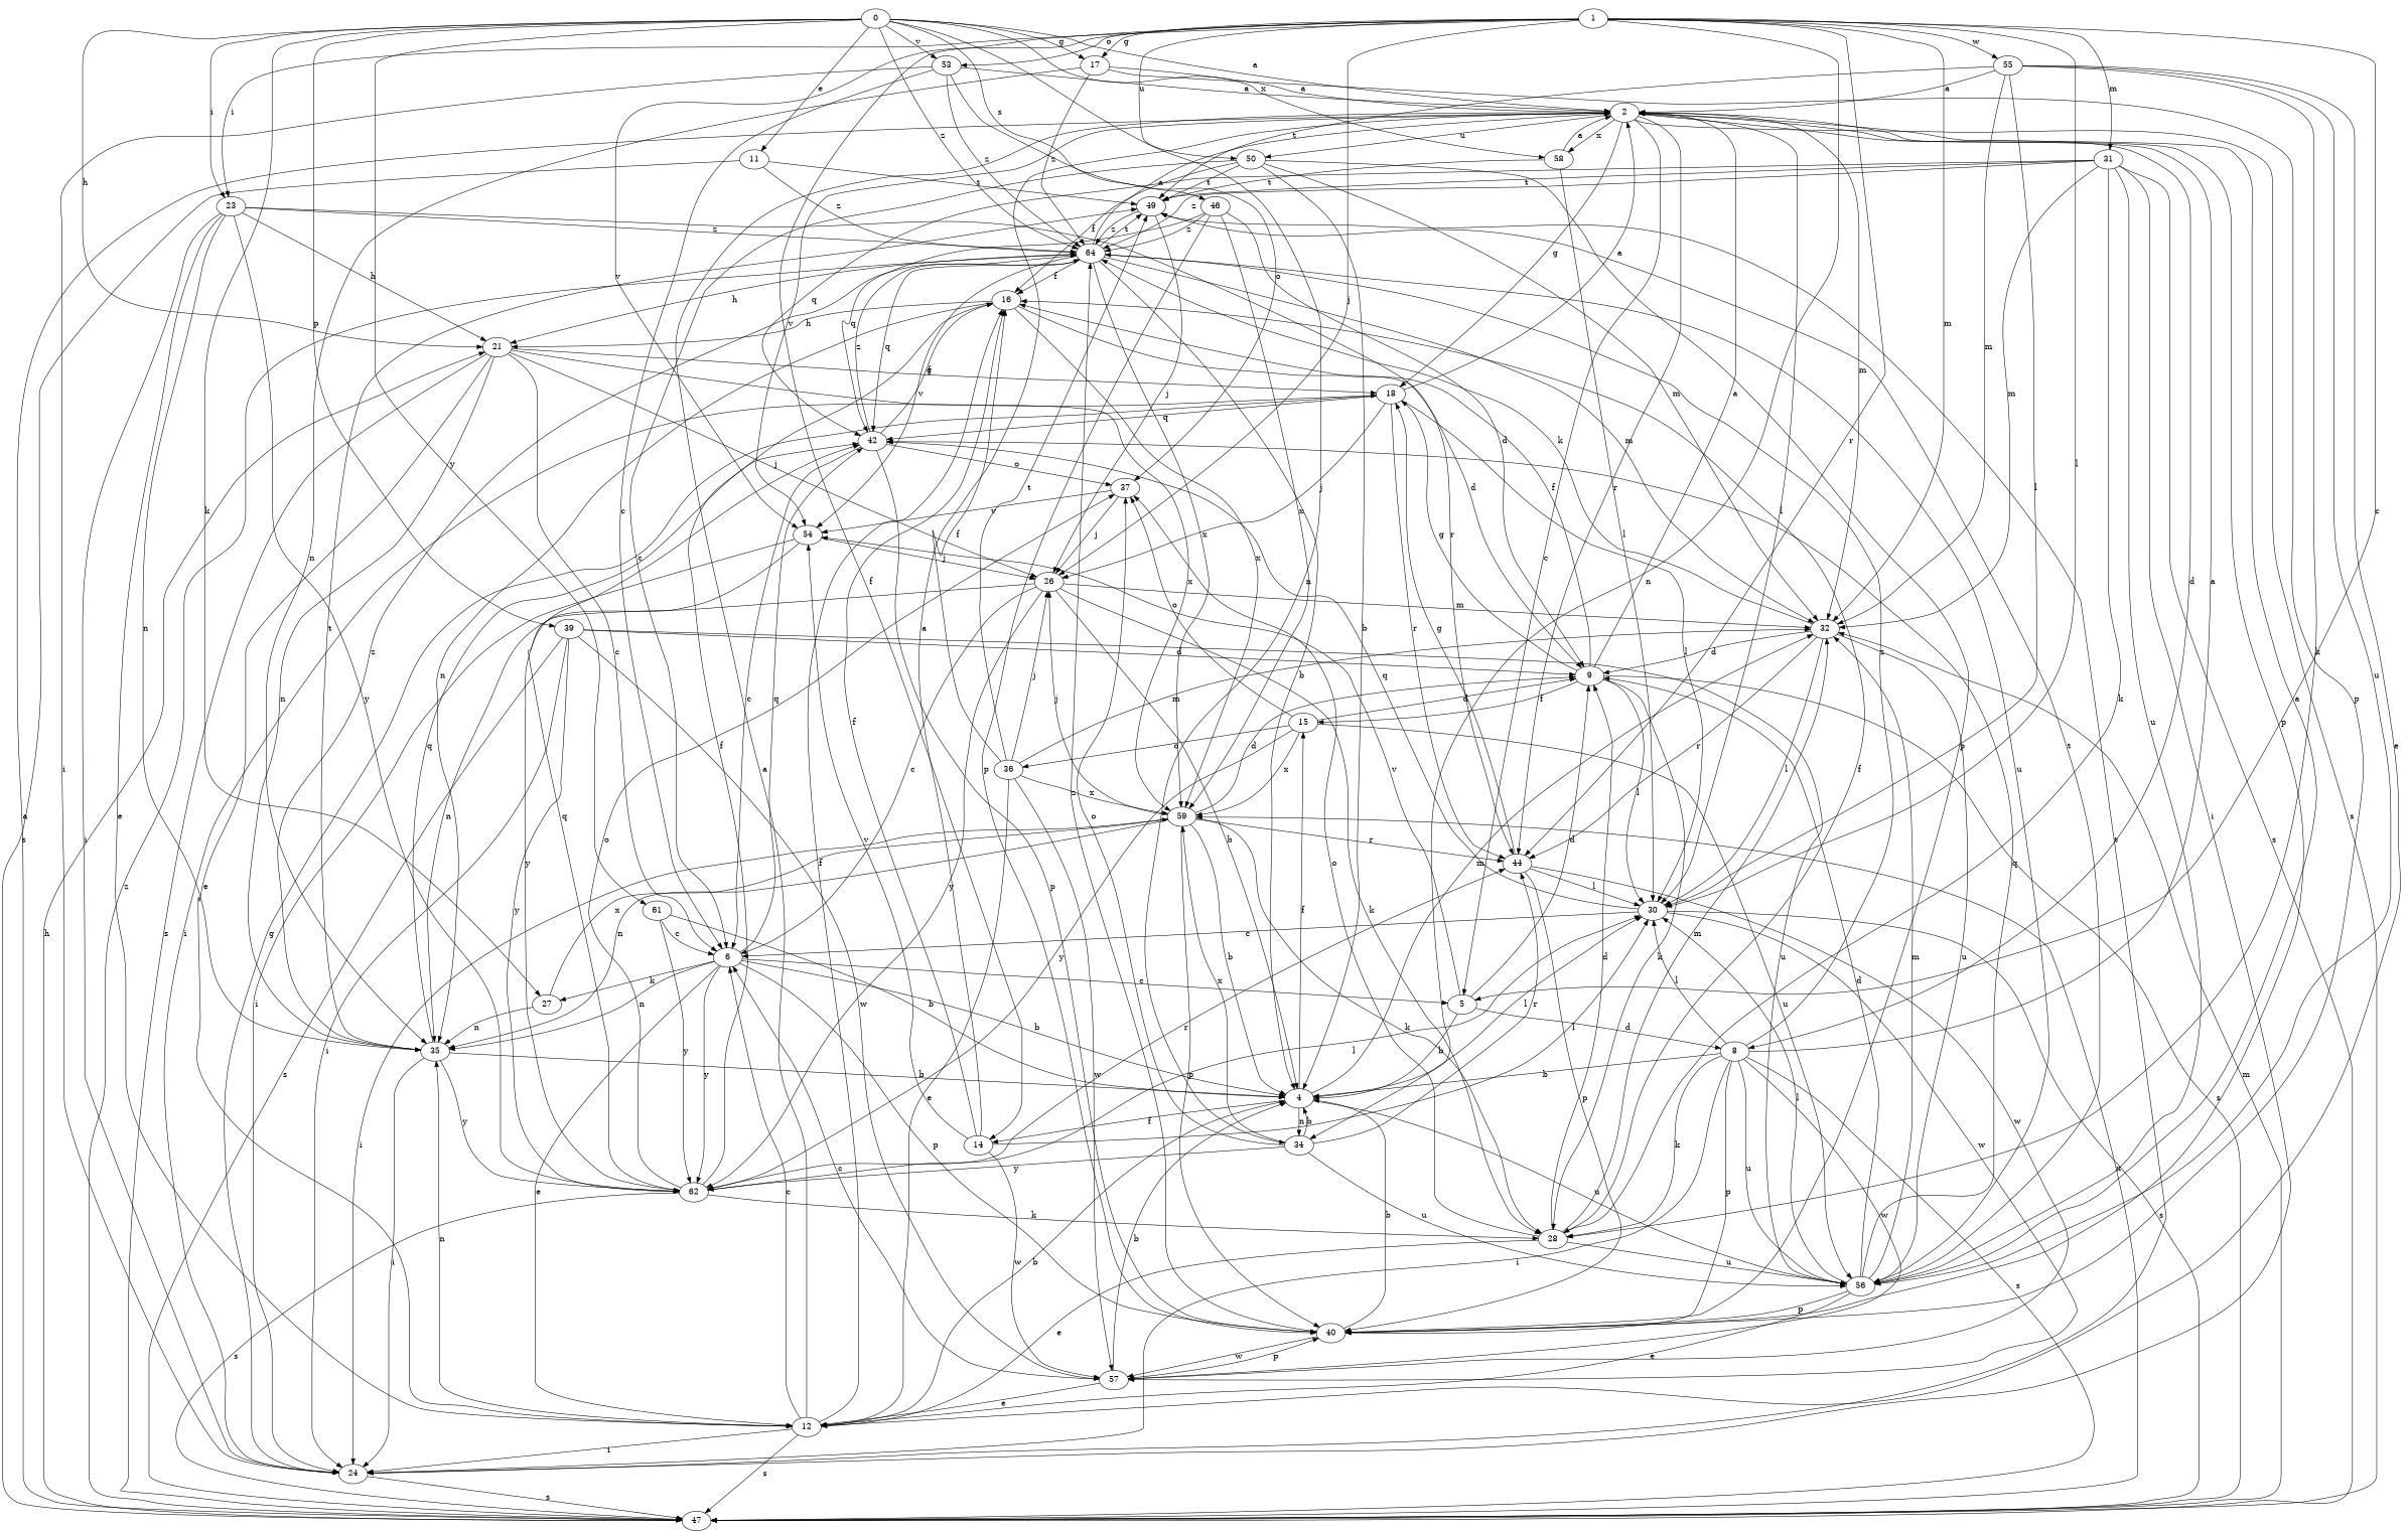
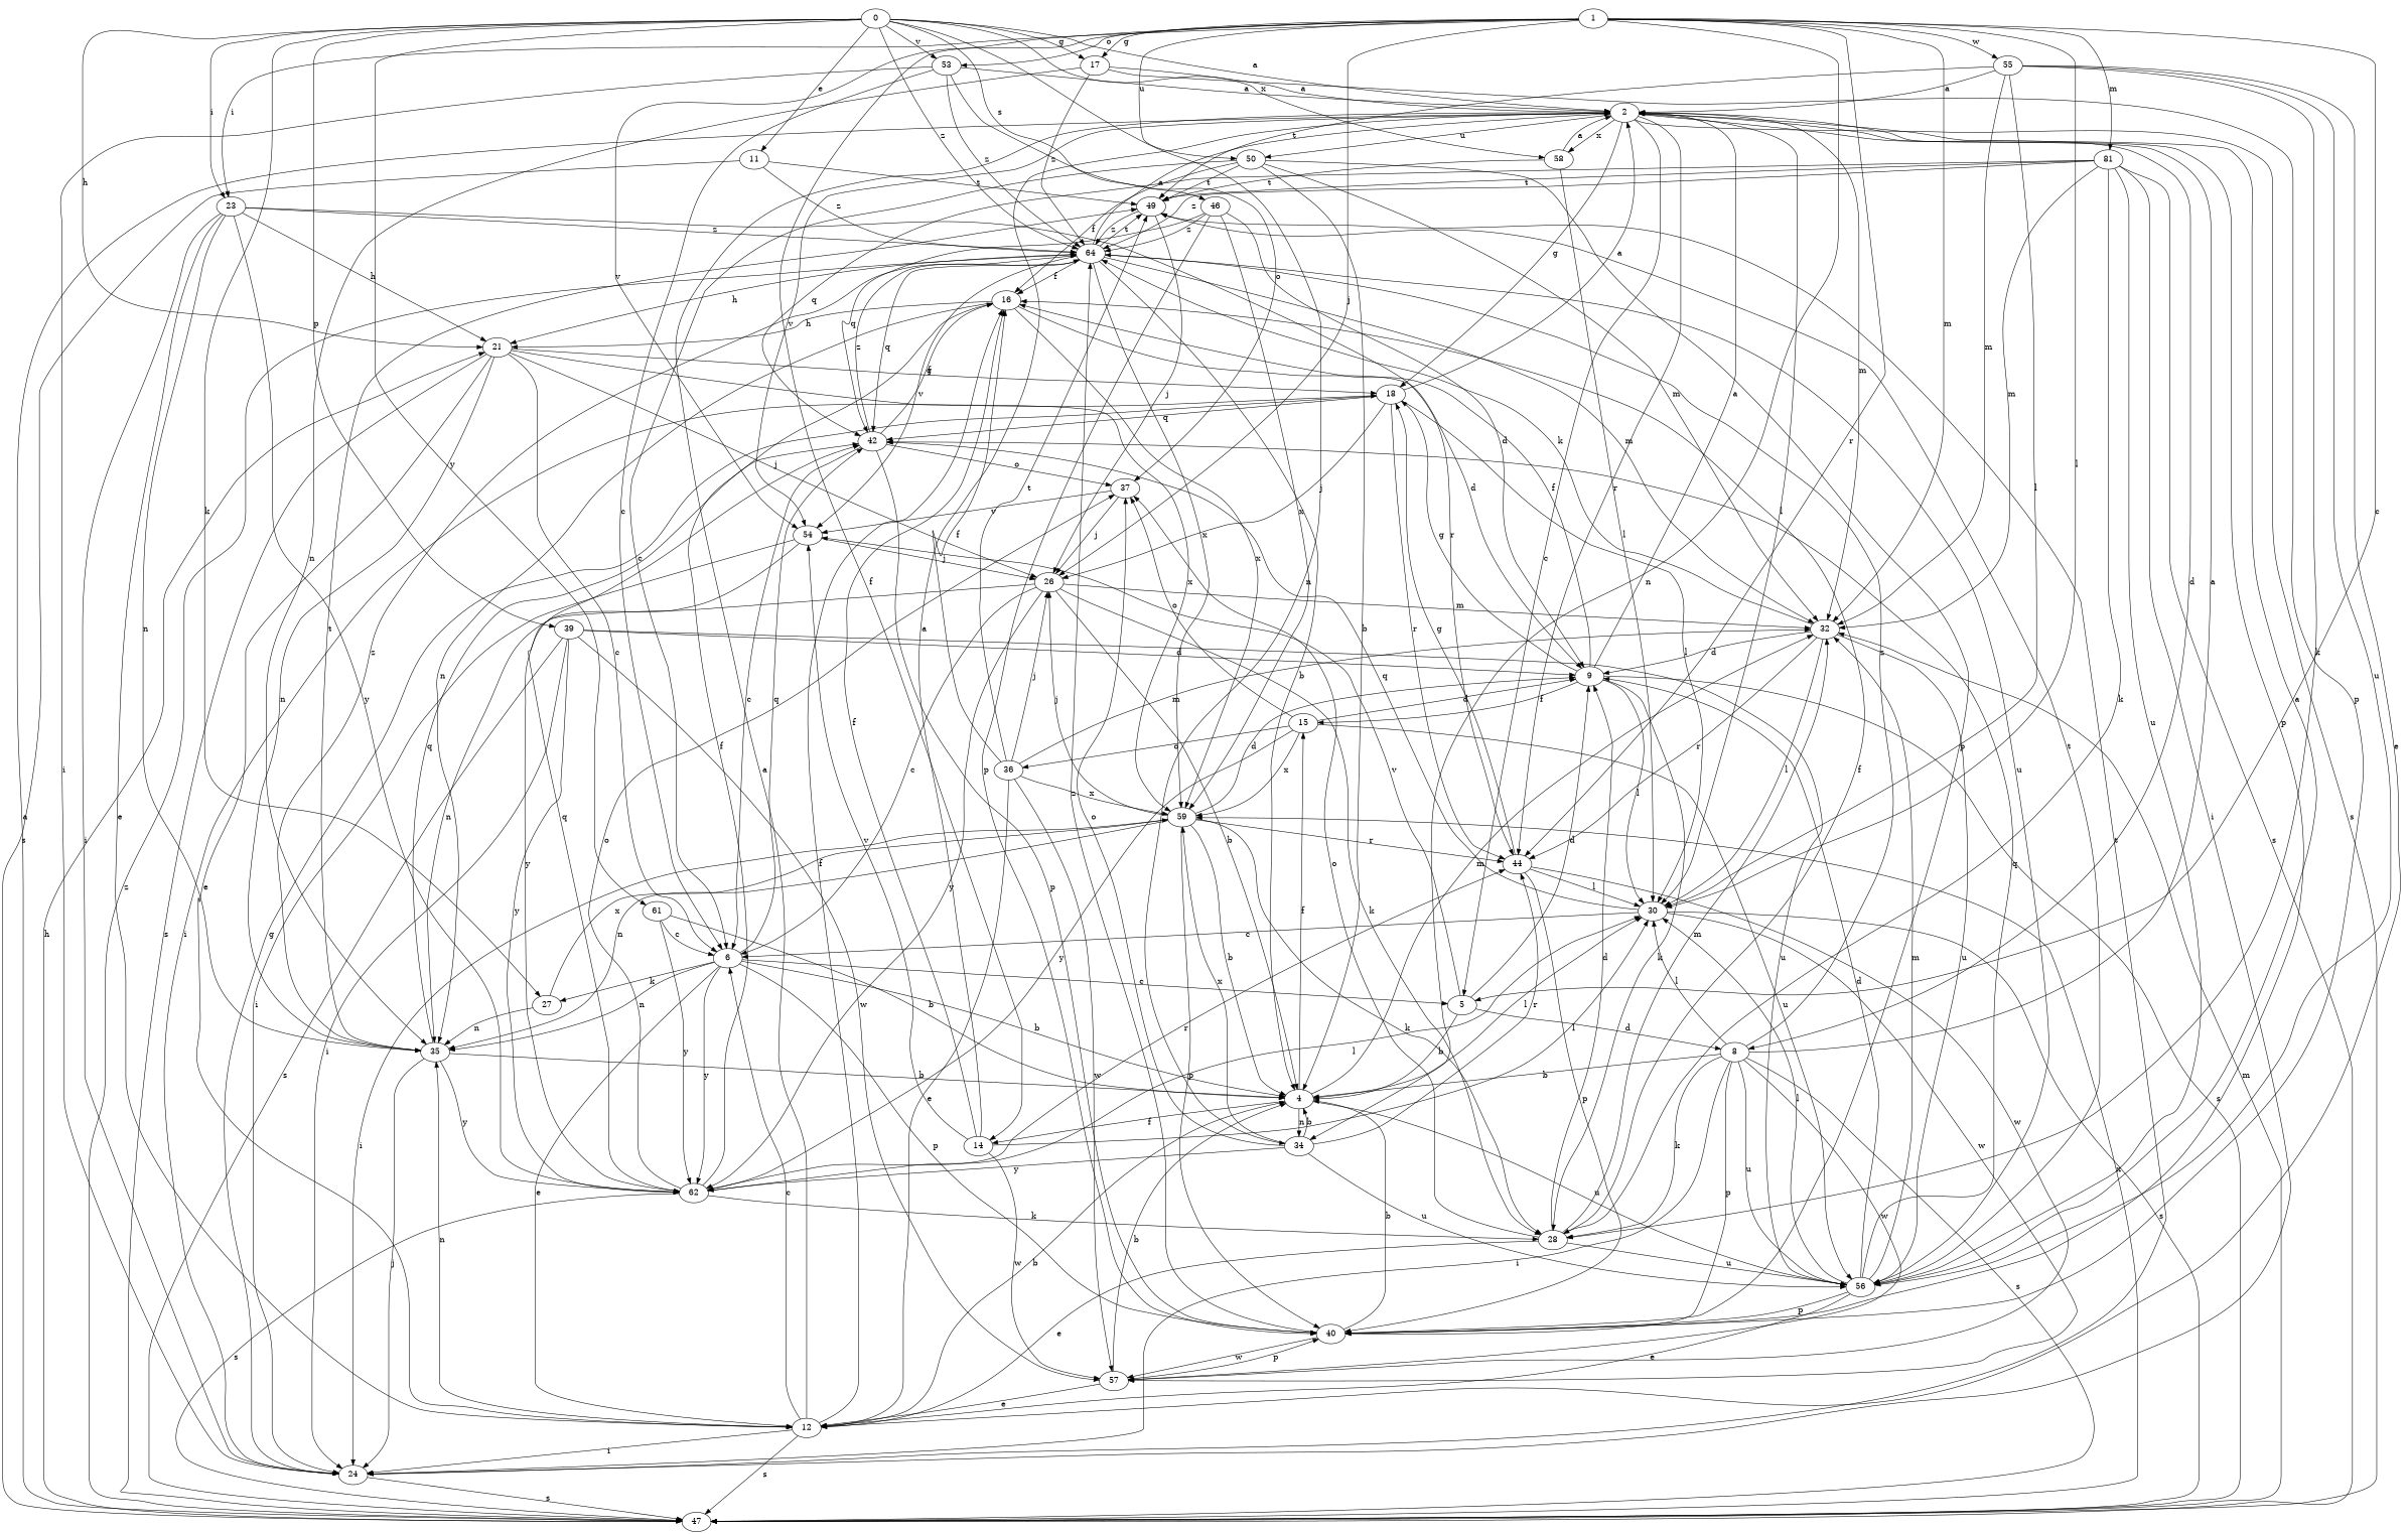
  strict digraph {
    0
    2
    11
    17
    21
    23
    27
    34
    39
    46
    53
    58
    61
    64
    5
    30
    32
    44
    50
    54
    8
    18
    40
    47
    49
    35
    26
    6
    12
    59
    62
    24
    4
    n34 [label=56]
    37
    9
    57
    42
    16
    1
    14
-   31
+   31 [label=81]
    55
    28
    15
    36
    0 -> 2 [label=a]
    0 -> 11 [label=e]
    0 -> 17 [label=g]
    0 -> 21 [label=h]
    0 -> 23 [label=i]
    0 -> 27 [label=k]
    0 -> 34 [label=n]
    0 -> 39 [label=p]
    0 -> 46 [label=s]
    0 -> 53 [label=v]
    0 -> 58 [label=x]
    0 -> 61 [label=y]
    0 -> 64 [label=z]
    2 -> 58 [label=x]
    2 -> 5 [label=c]
    2 -> 30 [label=l]
    2 -> 32 [label=m]
    2 -> 44 [label=r]
    2 -> 50 [label=u]
    2 -> 54 [label=v]
    2 -> 8 [label=d]
    2 -> 18 [label=g]
    2 -> 40 [label=p]
    2 -> 47 [label=s]
    11 -> 64 [label=z]
    11 -> 47 [label=s]
    11 -> 49 [label=t]
    17 -> 2 [label=a]
    17 -> 64 [label=z]
    17 -> 40 [label=p]
    17 -> 35 [label=n]
    21 -> 18 [label=g]
    21 -> 47 [label=s]
    21 -> 35 [label=n]
    21 -> 26 [label=j]
    21 -> 6 [label=c]
    21 -> 12 [label=e]
    21 -> 59 [label=x]
    23 -> 21 [label=h]
    23 -> 64 [label=z]
    23 -> 44 [label=r]
    23 -> 35 [label=n]
    23 -> 12 [label=e]
    23 -> 62 [label=y]
    23 -> 24 [label=i]
    27 -> 35 [label=n]
    27 -> 59 [label=x]
    34 -> 44 [label=r]
    34 -> 59 [label=x]
    34 -> 62 [label=y]
    34 -> 4 [label=b]
    34 -> n34 [label=u]
    34 -> 37 [label=o]
    39 -> 47 [label=s]
    39 -> 62 [label=y]
    39 -> 24 [label=i]
    39 -> n34 [label=u]
    39 -> 9 [label=d]
    39 -> 57 [label=w]
    46 -> 64 [label=z]
    46 -> 40 [label=p]
    46 -> 59 [label=x]
    46 -> 9 [label=d]
    46 -> 42 [label=q]
    53 -> 2 [label=a]
    53 -> 64 [label=z]
    53 -> 6 [label=c]
    53 -> 24 [label=i]
    53 -> 37 [label=o]
    58 -> 2 [label=a]
    58 -> 30 [label=l]
    58 -> 49 [label=t]
    61 -> 6 [label=c]
    61 -> 62 [label=y]
    61 -> 4 [label=b]
    64 -> 2 [label=a]
    64 -> 21 [label=h]
    64 -> 32 [label=m]
    64 -> 54 [label=v]
    64 -> 49 [label=t]
    64 -> 59 [label=x]
    64 -> 4 [label=b]
    64 -> n34 [label=u]
    64 -> 42 [label=q]
    64 -> 16 [label=f]
    5 -> 54 [label=v]
    5 -> 8 [label=d]
    5 -> 4 [label=b]
    5 -> 9 [label=d]
    30 -> 47 [label=s]
    30 -> 6 [label=c]
    30 -> 57 [label=w]
    30 -> 42 [label=q]
    32 -> 64 [label=k]
    32 -> 30 [label=l]
    32 -> 44 [label=r]
    32 -> n34 [label=u]
    32 -> 9 [label=d]
    44 -> 30 [label=l]
    44 -> 18 [label=g]
    44 -> 40 [label=p]
    44 -> 57 [label=w]
    50 -> 32 [label=m]
    50 -> 40 [label=p]
    50 -> 49 [label=t]
    50 -> 6 [label=c]
    50 -> 4 [label=b]
    50 -> 16 [label=f]
    54 -> 26 [label=j]
    54 -> 62 [label=y]
    54 -> 24 [label=i]
    8 -> 2 [label=a]
    8 -> 64 [label=z]
    8 -> 30 [label=l]
    8 -> 40 [label=p]
    8 -> 47 [label=s]
    8 -> 24 [label=i]
    8 -> 4 [label=b]
    8 -> n34 [label=u]
    8 -> 57 [label=w]
    8 -> 28 [label=k]
    18 -> 2 [label=a]
    18 -> 30 [label=l]
    18 -> 44 [label=r]
    18 -> 26 [label=j]
    18 -> 24 [label=i]
    18 -> 42 [label=q]
    40 -> 64 [label=z]
    40 -> 4 [label=b]
    40 -> 57 [label=w]
    47 -> 2 [label=a]
    47 -> 21 [label=h]
    47 -> 64 [label=z]
    47 -> 32 [label=m]
    47 -> 59 [label=x]
    49 -> 64 [label=z]
    49 -> 26 [label=j]
    35 -> 64 [label=z]
    35 -> 49 [label=t]
    35 -> 62 [label=y]
-   35 -> 24 [label=i]
+   35 -> 24 [label=j]
    35 -> 4 [label=b]
    35 -> 42 [label=q]
    26 -> 32 [label=m]
    26 -> 35 [label=n]
    26 -> 6 [label=c]
    26 -> 62 [label=y]
    26 -> 4 [label=b]
    26 -> 28 [label=k]
    6 -> 27 [label=k]
    6 -> 5 [label=c]
    6 -> 40 [label=p]
    6 -> 35 [label=n]
    6 -> 12 [label=e]
    6 -> 62 [label=y]
    6 -> 4 [label=b]
    6 -> 42 [label=q]
    12 -> 2 [label=a]
    12 -> 47 [label=s]
    12 -> 35 [label=n]
    12 -> 6 [label=c]
    12 -> 24 [label=i]
    12 -> 4 [label=b]
    12 -> 16 [label=f]
    59 -> 44 [label=r]
    59 -> 40 [label=p]
    59 -> 35 [label=n]
    59 -> 26 [label=j]
    59 -> 24 [label=i]
    59 -> 4 [label=b]
    59 -> 9 [label=d]
    59 -> 28 [label=k]
    62 -> 30 [label=l]
    62 -> 44 [label=r]
    62 -> 47 [label=s]
    62 -> 37 [label=o]
    62 -> 42 [label=q]
    62 -> 16 [label=f]
    62 -> 28 [label=k]
    24 -> 18 [label=g]
    24 -> 47 [label=s]
    24 -> 49 [label=t]
    4 -> 34 [label=n]
    4 -> 30 [label=l]
    4 -> 32 [label=m]
    4 -> n34 [label=u]
    4 -> 14 [label=f]
    4 -> 15 [label=f]
    n34 -> 2 [label=a]
    n34 -> 30 [label=l]
    n34 -> 32 [label=m]
    n34 -> 40 [label=p]
    n34 -> 49 [label=t]
    n34 -> 12 [label=e]
    n34 -> 9 [label=d]
    n34 -> 42 [label=q]
    37 -> 54 [label=v]
    37 -> 26 [label=j]
    9 -> 2 [label=a]
    9 -> 30 [label=l]
    9 -> 18 [label=g]
    9 -> 47 [label=s]
    9 -> 16 [label=f]
    9 -> 28 [label=k]
    9 -> 15 [label=f]
    57 -> 40 [label=p]
-   57 -> 6 [label=c]
    57 -> 12 [label=e]
    57 -> 4 [label=b]
    42 -> 64 [label=z]
    42 -> 40 [label=p]
    42 -> 6 [label=c]
    42 -> 37 [label=o]
    42 -> 16 [label=f]
    16 -> 21 [label=h]
    16 -> 35 [label=n]
    16 -> 59 [label=x]
    16 -> 9 [label=d]
    1 -> 17 [label=g]
    1 -> 23 [label=i]
    1 -> 34 [label=n]
    1 -> 53 [label=o]
    1 -> 5 [label=c]
    1 -> 30 [label=l]
    1 -> 32 [label=m]
    1 -> 44 [label=r]
    1 -> 50 [label=u]
    1 -> 54 [label=v]
    1 -> 26 [label=j]
    1 -> 14 [label=f]
    1 -> 31 [label=m]
    1 -> 55 [label=w]
    14 -> 2 [label=a]
    14 -> 30 [label=l]
    14 -> 54 [label=v]
    14 -> 57 [label=w]
    14 -> 16 [label=f]
    31 -> 64 [label=z]
    31 -> 32 [label=m]
    31 -> 47 [label=s]
    31 -> 49 [label=t]
    31 -> 24 [label=i]
    31 -> n34 [label=u]
    31 -> 42 [label=q]
    31 -> 28 [label=k]
    55 -> 2 [label=a]
    55 -> 30 [label=l]
    55 -> 32 [label=m]
    55 -> 49 [label=t]
    55 -> 12 [label=e]
    55 -> n34 [label=u]
    55 -> 28 [label=k]
    28 -> 32 [label=m]
    28 -> 12 [label=e]
    28 -> n34 [label=u]
    28 -> 37 [label=o]
    28 -> 9 [label=d]
    28 -> 16 [label=f]
    15 -> 59 [label=x]
    15 -> 62 [label=y]
    15 -> n34 [label=u]
    15 -> 37 [label=o]
    15 -> 9 [label=d]
    15 -> 36 [label=o]
    36 -> 32 [label=m]
    36 -> 49 [label=t]
    36 -> 26 [label=j]
    36 -> 12 [label=e]
    36 -> 59 [label=x]
    36 -> 57 [label=w]
    36 -> 16 [label=f]
  }
